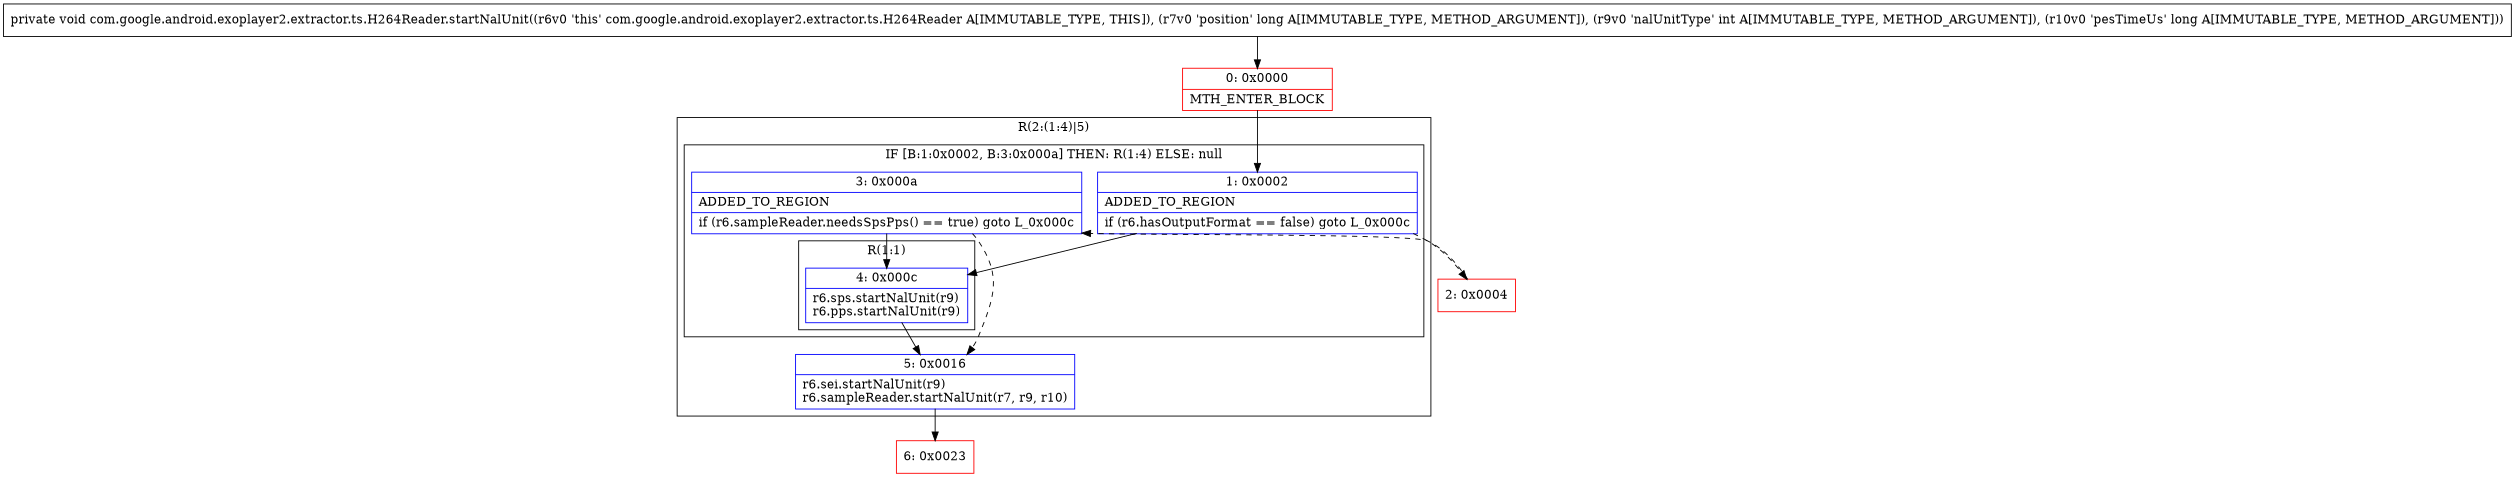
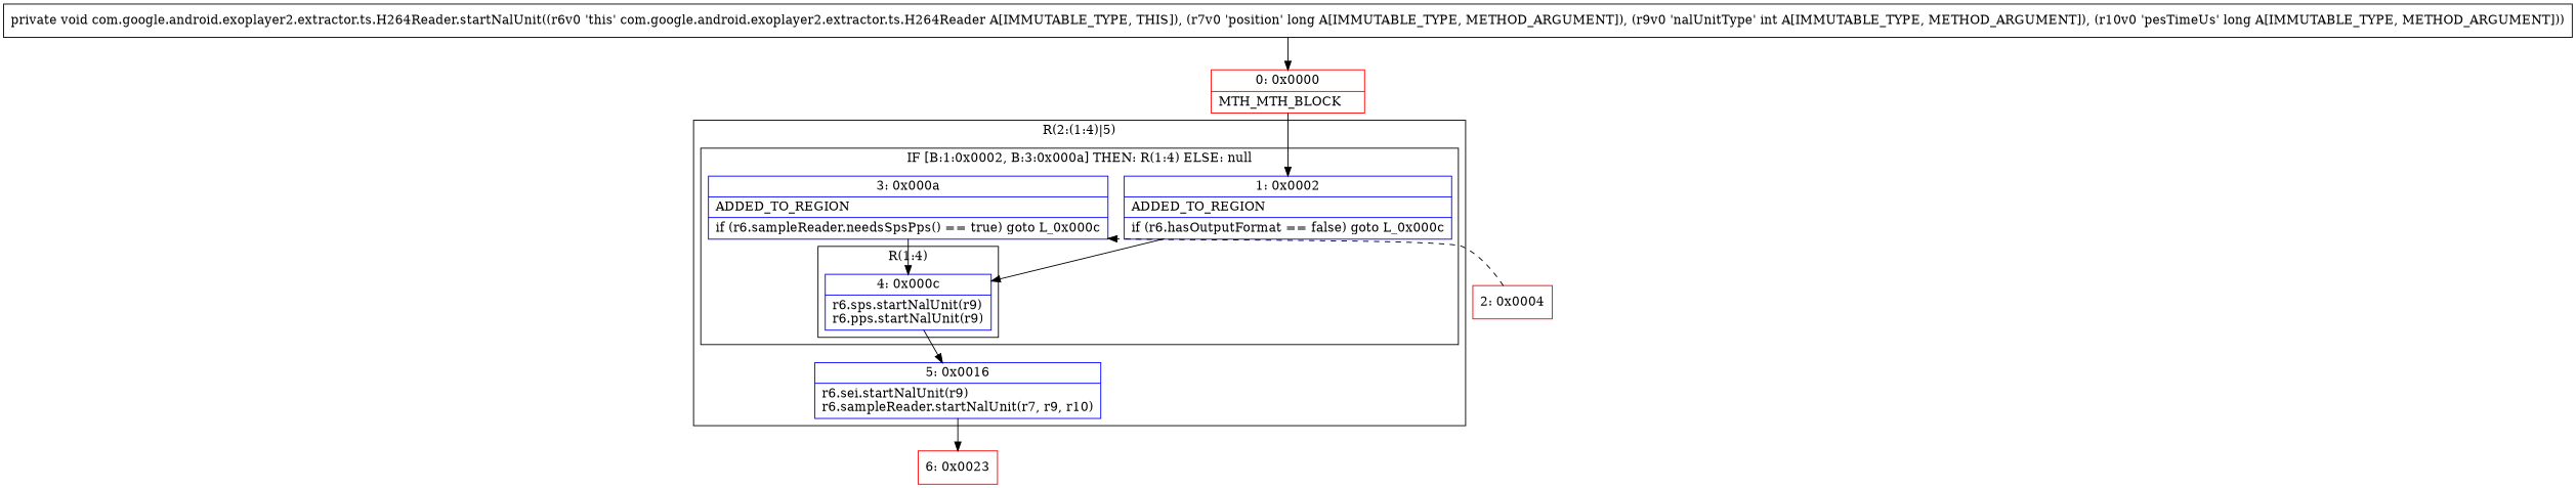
  digraph {
    node [color=blue shape=record]
    n1 [label="{4\:\ 0x000c|r6.sps.startNalUnit(r9)\lr6.pps.startNalUnit(r9)\l}"]
    n2 [label="{1\:\ 0x0002|ADDED_TO_REGION\l|if (r6.hasOutputFormat == false) goto L_0x000c\l}"]
    n3 [label="{3\:\ 0x000a|ADDED_TO_REGION\l|if (r6.sampleReader.needsSpsPps() == true) goto L_0x000c\l}"]
    n4 [label="{5\:\ 0x0016|r6.sei.startNalUnit(r9)\lr6.sampleReader.startNalUnit(r7, r9, r10)\l}"]
    n5 [color=red label="{2\:\ 0x0004}"]
    n6 [color=red label="{6\:\ 0x0023}"]
-   n7 [color=red label="{0\:\ 0x0000|MTH_ENTER_BLOCK\l}"]
+   n7 [color=red label="{0\:\ 0x0000|MTH_MTH_BLOCK\l}"]
    n8 [label="{private void com.google.android.exoplayer2.extractor.ts.H264Reader.startNalUnit((r6v0 'this' com.google.android.exoplayer2.extractor.ts.H264Reader A[IMMUTABLE_TYPE, THIS]), (r7v0 'position' long A[IMMUTABLE_TYPE, METHOD_ARGUMENT]), (r9v0 'nalUnitType' int A[IMMUTABLE_TYPE, METHOD_ARGUMENT]), (r10v0 'pesTimeUs' long A[IMMUTABLE_TYPE, METHOD_ARGUMENT])) }" color=""]
    subgraph cluster_1 {
      label="R(2:(1:4)|5)"
      n4
      subgraph cluster_2 {
        label="IF [B:1:0x0002, B:3:0x000a] THEN: R(1:4) ELSE: null"
        n2
        n3
        subgraph cluster_3 {
-         label="R(1:1)"
+         label="R(1:4)"
          n1
        }
      }
    }
    n1 -> n4
    n2 -> n1
-   n2 -> n5 [style=dashed]
    n3 -> n1
-   n3 -> n4 [style=dashed]
    n4 -> n6
    n5 -> n3 [style=dashed]
    n7 -> n2
    n8 -> n7
  }
